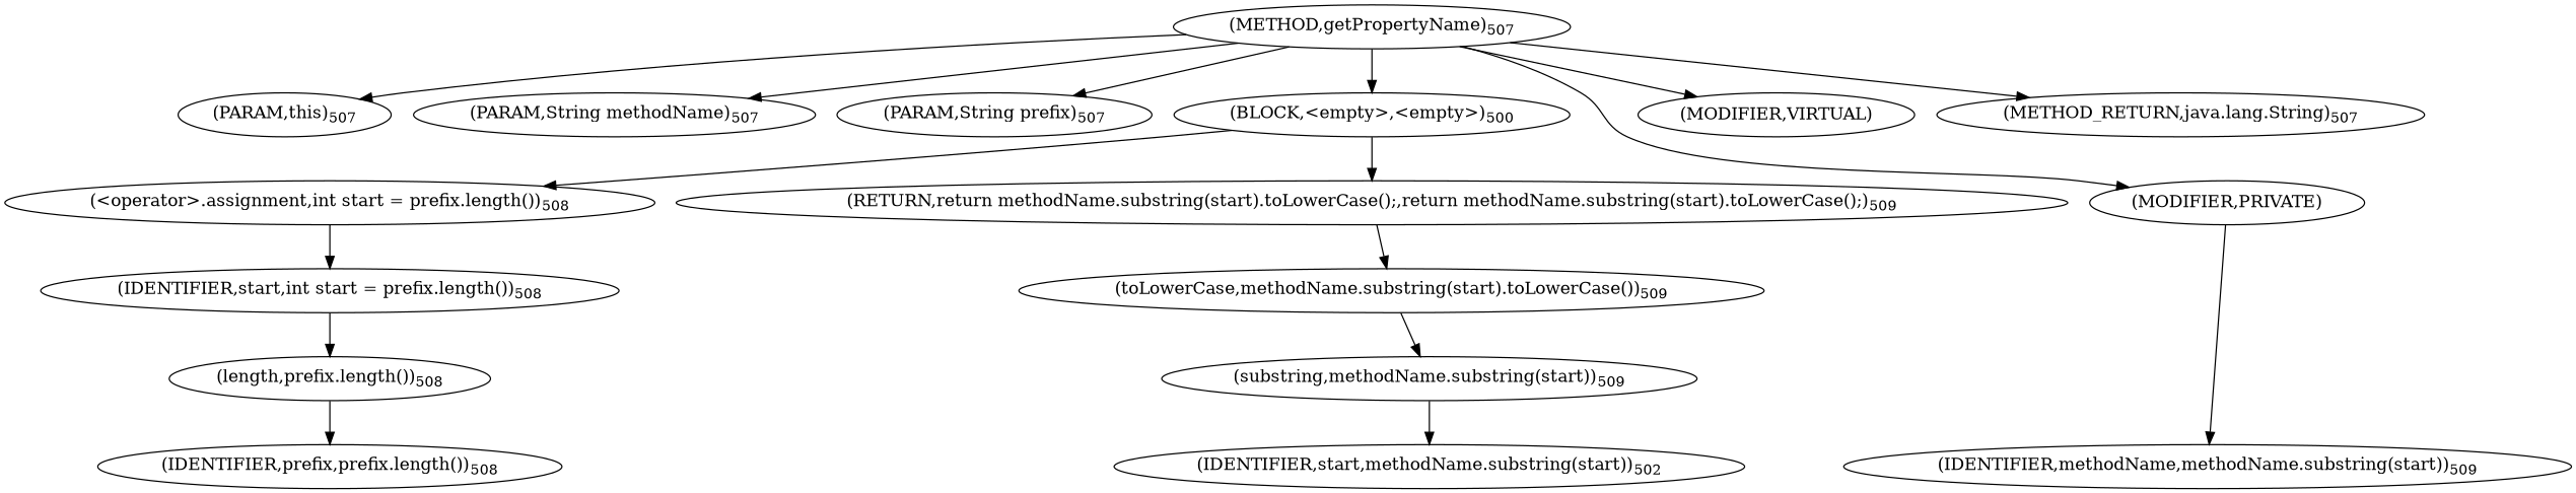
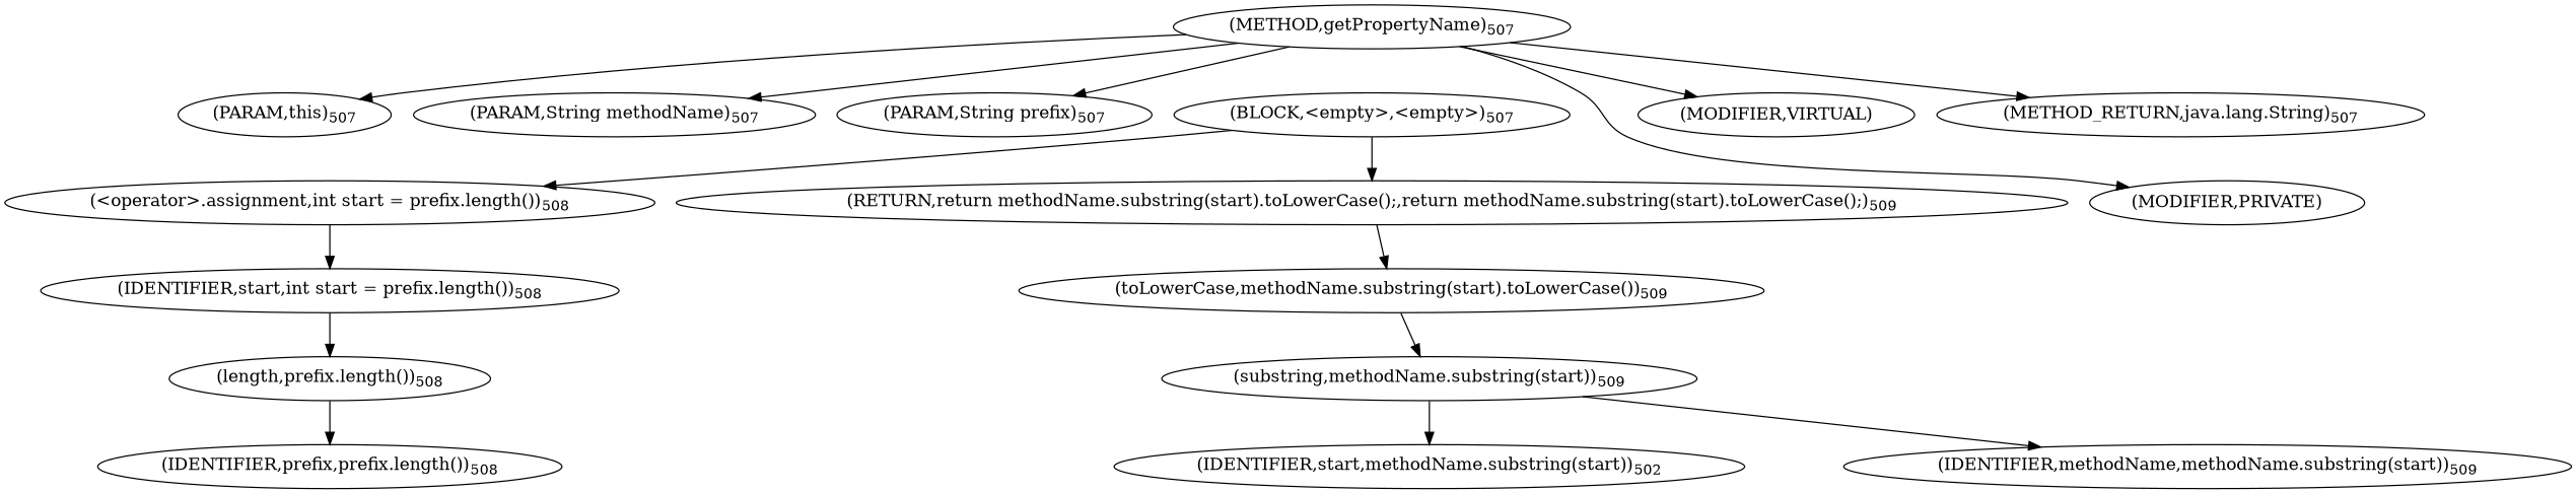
  digraph {
    n1 [label=<(METHOD,getPropertyName)<SUB>507</SUB>>]
    n2 [label=<(PARAM,this)<SUB>507</SUB>>]
    n3 [label=<(PARAM,String methodName)<SUB>507</SUB>>]
    n4 [label=<(PARAM,String prefix)<SUB>507</SUB>>]
-   n5 [label=<(BLOCK,&lt;empty&gt;,&lt;empty&gt;)<SUB>500</SUB>>]
+   n5 [label=<(BLOCK,&lt;empty&gt;,&lt;empty&gt;)<SUB>507</SUB>>]
    n6 [label=<(MODIFIER,PRIVATE)>]
    n7 [label=<(MODIFIER,VIRTUAL)>]
    n8 [label=<(METHOD_RETURN,java.lang.String)<SUB>507</SUB>>]
    n9 [label=<(&lt;operator&gt;.assignment,int start = prefix.length())<SUB>508</SUB>>]
    n10 [label=<(RETURN,return methodName.substring(start).toLowerCase();,return methodName.substring(start).toLowerCase();)<SUB>509</SUB>>]
    n11 [label=<(IDENTIFIER,start,int start = prefix.length())<SUB>508</SUB>>]
    n12 [label=<(toLowerCase,methodName.substring(start).toLowerCase())<SUB>509</SUB>>]
    n13 [label=<(length,prefix.length())<SUB>508</SUB>>]
    n14 [label=<(IDENTIFIER,prefix,prefix.length())<SUB>508</SUB>>]
    n15 [label=<(substring,methodName.substring(start))<SUB>509</SUB>>]
    n16 [label=<(IDENTIFIER,methodName,methodName.substring(start))<SUB>509</SUB>>]
    n17 [label=<(IDENTIFIER,start,methodName.substring(start))<SUB>502</SUB>>]
    n1 -> n2
    n1 -> n3
    n1 -> n4
-   n1 -> n5
    n1 -> n6
    n1 -> n7
    n1 -> n8
    n5 -> n9
    n5 -> n10
    n9 -> n11
    n10 -> n12
    n11 -> n13
    n12 -> n15
    n13 -> n14
-   n6 -> n16
+   n15 -> n16
    n15 -> n17
  }
